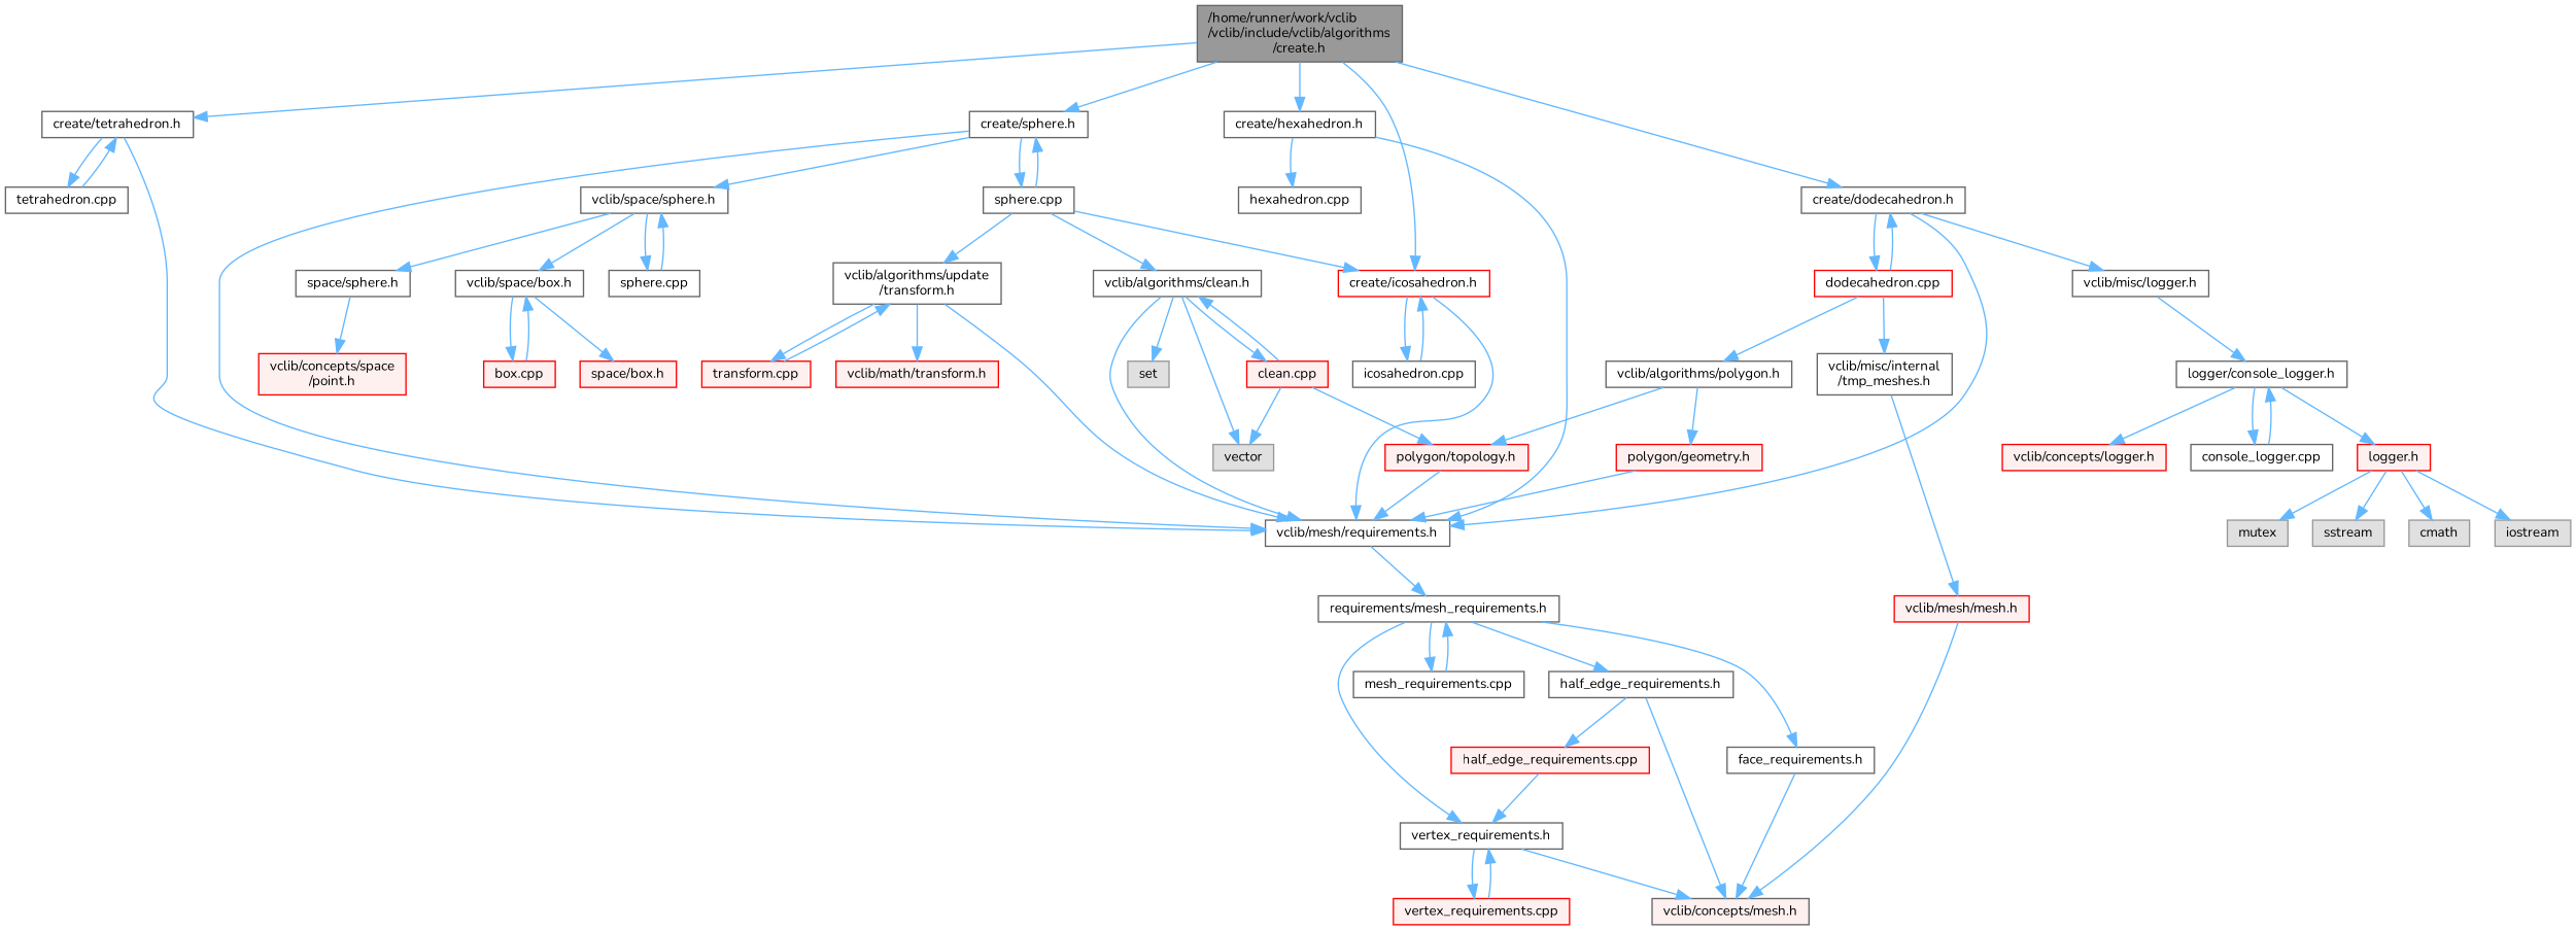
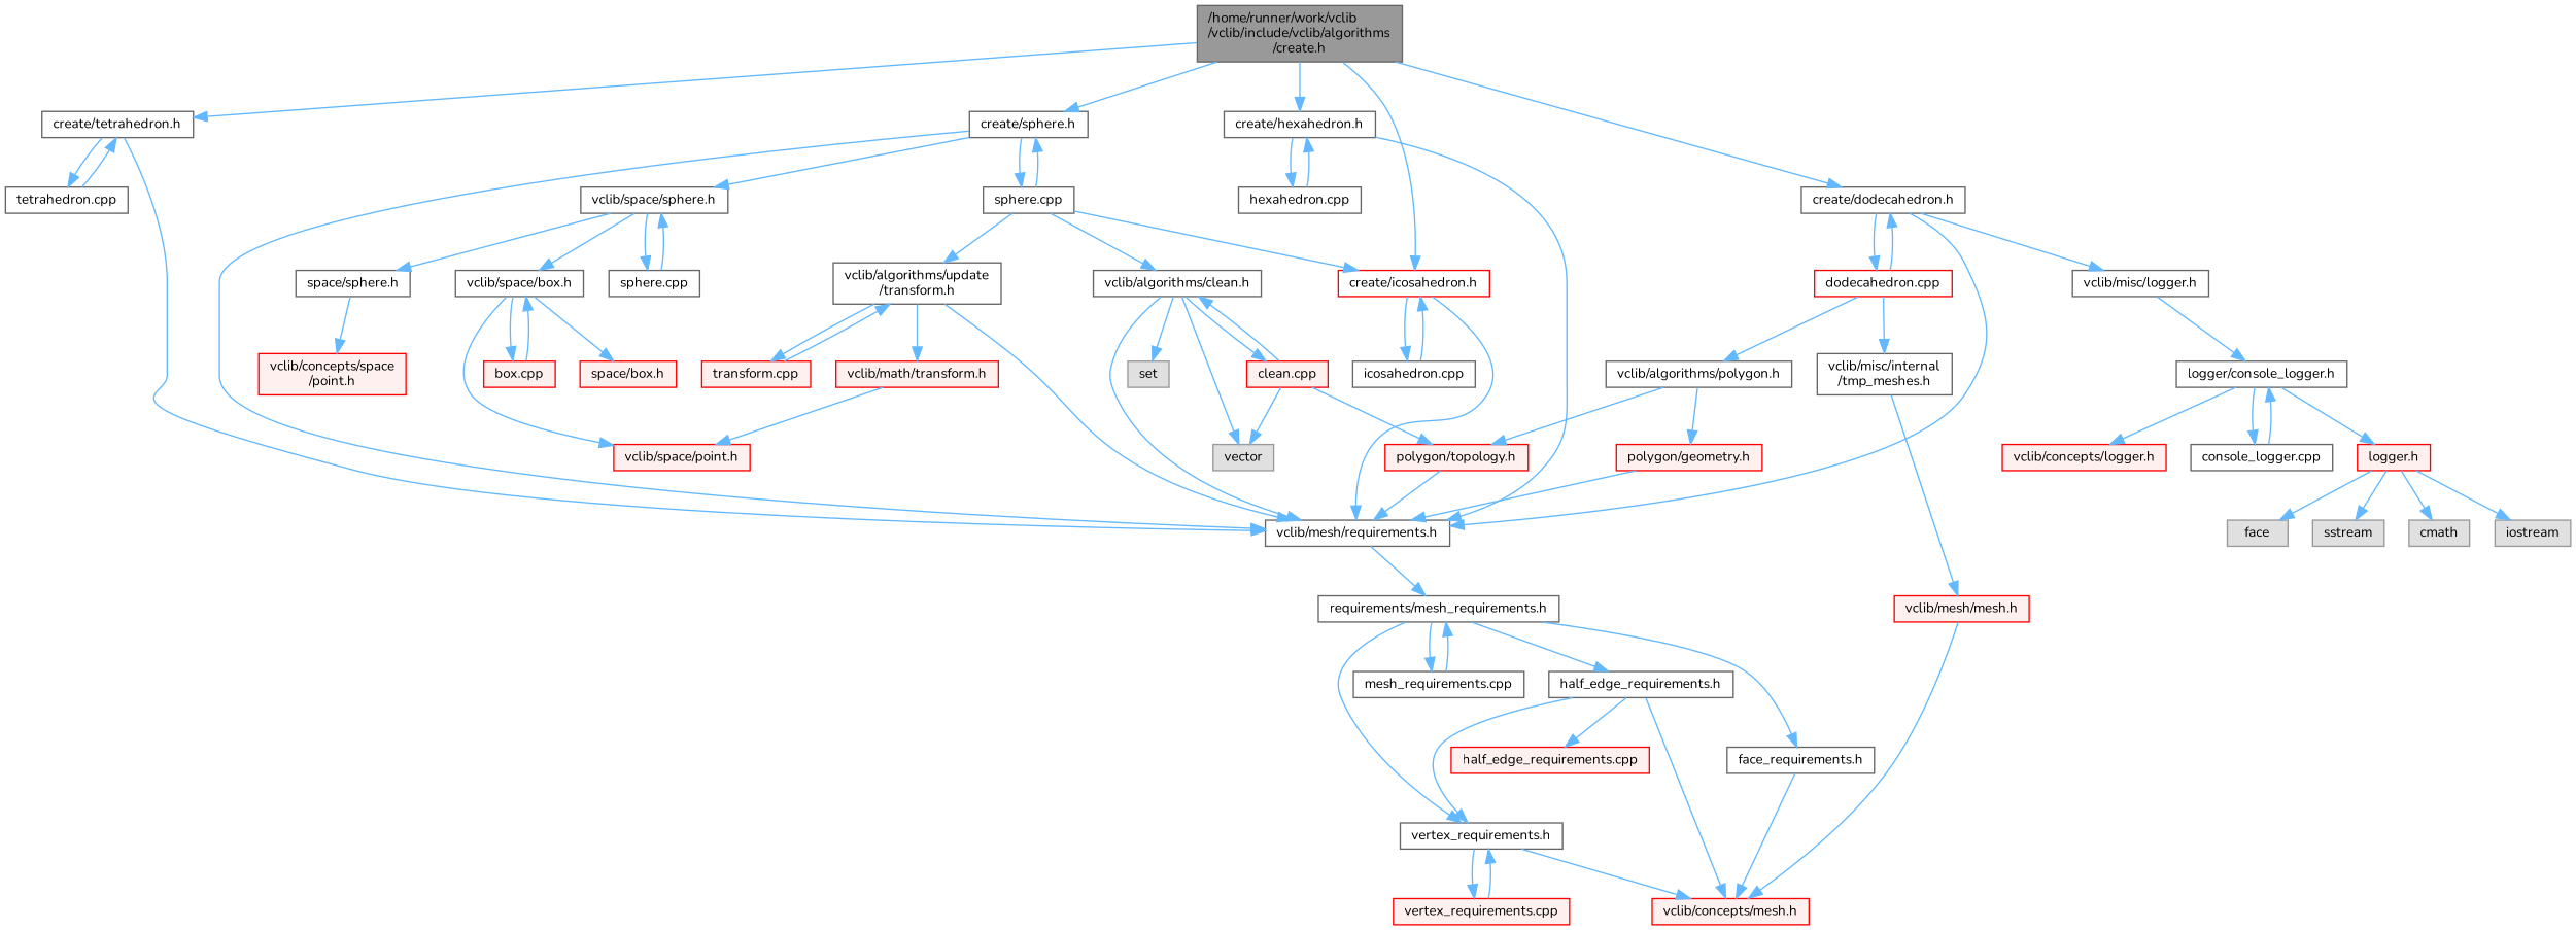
  digraph {
    fontname=Nunito
    node [color=grey40 fillcolor=white fontname=Nunito fontsize=10 shape=box style=filled]
    edge [color=steelblue1 fontname=Nunito fontsize=10 labelfontname=Helvetica labelfontsize=10 style=solid]
    n1 [color=gray40 fillcolor=grey60 fontcolor=black height=0.2 label="/home/runner/work/vclib\l/vclib/include/vclib/algorithms\l/create.h" width=0.4]
    n2 [height=0.2 label="create/dodecahedron.h" width=0.4]
    n3 [height=0.2 label="create/hexahedron.h" width=0.4]
    n4 [color=red height=0.2 label="create/icosahedron.h" width=0.4]
    n5 [height=0.2 label="create/sphere.h" width=0.4]
    n6 [height=0.2 label="create/tetrahedron.h" width=0.4]
    n7 [height=0.2 label="vclib/mesh/requirements.h" width=0.4]
    n8 [height=0.2 label="vclib/misc/logger.h" width=0.4]
    n9 [color=red height=0.2 label="dodecahedron.cpp" width=0.4]
    n10 [height=0.2 label="hexahedron.cpp" width=0.4]
    n11 [height=0.2 label="icosahedron.cpp" width=0.4]
    n12 [height=0.2 label="vclib/space/sphere.h" width=0.4]
    n13 [height=0.2 label="sphere.cpp" width=0.4]
    n14 [height=0.2 label="tetrahedron.cpp" width=0.4]
    n15 [height=0.2 label="requirements/mesh_requirements.h" width=0.4]
    n16 [height=0.2 label="logger/console_logger.h" width=0.4]
    n17 [height=0.2 label="vclib/algorithms/polygon.h" width=0.4]
    n18 [height=0.2 label="vclib/misc/internal\l/tmp_meshes.h" width=0.4]
    n19 [height=0.2 label="half_edge_requirements.h" width=0.4]
    n20 [height=0.2 label="vertex_requirements.h" width=0.4]
    n21 [height=0.2 label="face_requirements.h" width=0.4]
    n22 [height=0.2 label="mesh_requirements.cpp" width=0.4]
-   n23 [fillcolor="#FFF0F0" height=0.2 label="vclib/concepts/mesh.h" width=0.4]
+   n23 [color=red fillcolor="#FFF0F0" height=0.2 label="vclib/concepts/mesh.h" width=0.4]
    n24 [color=red fillcolor="#FFF0F0" height=0.2 label="half_edge_requirements.cpp" width=0.4]
    n25 [color=red fillcolor="#FFF0F0" height=0.2 label="vertex_requirements.cpp" width=0.4]
    n26 [color=red fillcolor="#FFF0F0" height=0.2 label="logger.h" width=0.4]
    n27 [color=red fillcolor="#FFF0F0" height=0.2 label="vclib/concepts/logger.h" width=0.4]
    n28 [height=0.2 label="console_logger.cpp" width=0.4]
    n29 [color=grey60 fillcolor="#E0E0E0" height=0.2 label=cmath width=0.4]
    n30 [color=grey60 fillcolor="#E0E0E0" height=0.2 label=iostream width=0.4]
-   n31 [color=grey60 fillcolor="#E0E0E0" height=0.2 label=mutex width=0.4]
+   n31 [color=grey60 fillcolor="#E0E0E0" height=0.2 label=face width=0.4]
    n32 [color=grey60 fillcolor="#E0E0E0" height=0.2 label=sstream width=0.4]
    n33 [color=red fillcolor="#FFF0F0" height=0.2 label="polygon/geometry.h" width=0.4]
    n34 [color=red fillcolor="#FFF0F0" height=0.2 label="polygon/topology.h" width=0.4]
    n35 [color=red fillcolor="#FFF0F0" height=0.2 label="vclib/mesh/mesh.h" width=0.4]
    n36 [height=0.2 label="space/sphere.h" width=0.4]
    n37 [height=0.2 label="vclib/space/box.h" width=0.4]
    n38 [height=0.2 label="sphere.cpp" width=0.4]
    n39 [height=0.2 label="vclib/algorithms/clean.h" width=0.4]
    n40 [height=0.2 label="vclib/algorithms/update\l/transform.h" width=0.4]
    n41 [color=red fillcolor="#FFF0F0" height=0.2 label="vclib/concepts/space\l/point.h" width=0.4]
    n42 [color=red fillcolor="#FFF0F0" height=0.2 label="space/box.h" width=0.4]
+   n43 [color=red fillcolor="#FFF0F0" height=0.2 label="vclib/space/point.h" width=0.4]
    n44 [color=red fillcolor="#FFF0F0" height=0.2 label="box.cpp" width=0.4]
    n45 [color=grey60 fillcolor="#E0E0E0" height=0.2 label=set width=0.4]
    n46 [color=grey60 fillcolor="#E0E0E0" height=0.2 label=vector width=0.4]
    n47 [color=red fillcolor="#FFF0F0" height=0.2 label="clean.cpp" width=0.4]
    n48 [color=red fillcolor="#FFF0F0" height=0.2 label="vclib/math/transform.h" width=0.4]
    n49 [color=red fillcolor="#FFF0F0" height=0.2 label="transform.cpp" width=0.4]
    n1 -> n2
    n1 -> n3
    n1 -> n4
    n1 -> n5
    n1 -> n6
    n2 -> n7
    n2 -> n8
    n2 -> n9
    n3 -> n7
    n3 -> n10
    n4 -> n7
    n4 -> n11
    n5 -> n7
    n5 -> n12
    n5 -> n13
    n6 -> n7
    n6 -> n14
    n7 -> n15
    n8 -> n16
    n9 -> n2
    n9 -> n17
    n9 -> n18
+   n10 -> n3
    n11 -> n4
    n12 -> n36
    n12 -> n37
    n12 -> n38
    n13 -> n4
    n13 -> n5
    n13 -> n39
    n13 -> n40
    n14 -> n6
    n15 -> n19
    n15 -> n20
    n15 -> n21
    n15 -> n22
    n16 -> n26
    n16 -> n27
    n16 -> n28
    n17 -> n33
    n17 -> n34
    n18 -> n35
    n19 -> n23
    n19 -> n24
    n20 -> n23
    n20 -> n25
    n21 -> n23
    n22 -> n15
-   n24 -> n20
+   n19 -> n20
    n25 -> n20
    n26 -> n29
    n26 -> n30
    n26 -> n31
    n26 -> n32
    n28 -> n16
    n33 -> n7
    n34 -> n7
    n35 -> n23
    n36 -> n41
    n37 -> n42
+   n37 -> n43
    n37 -> n44
    n38 -> n12
    n39 -> n7
    n39 -> n45
    n39 -> n46
    n39 -> n47
    n40 -> n7
    n40 -> n48
    n40 -> n49
    n44 -> n37
    n47 -> n34
    n47 -> n39
    n47 -> n46
+   n48 -> n43
    n49 -> n40
  }
